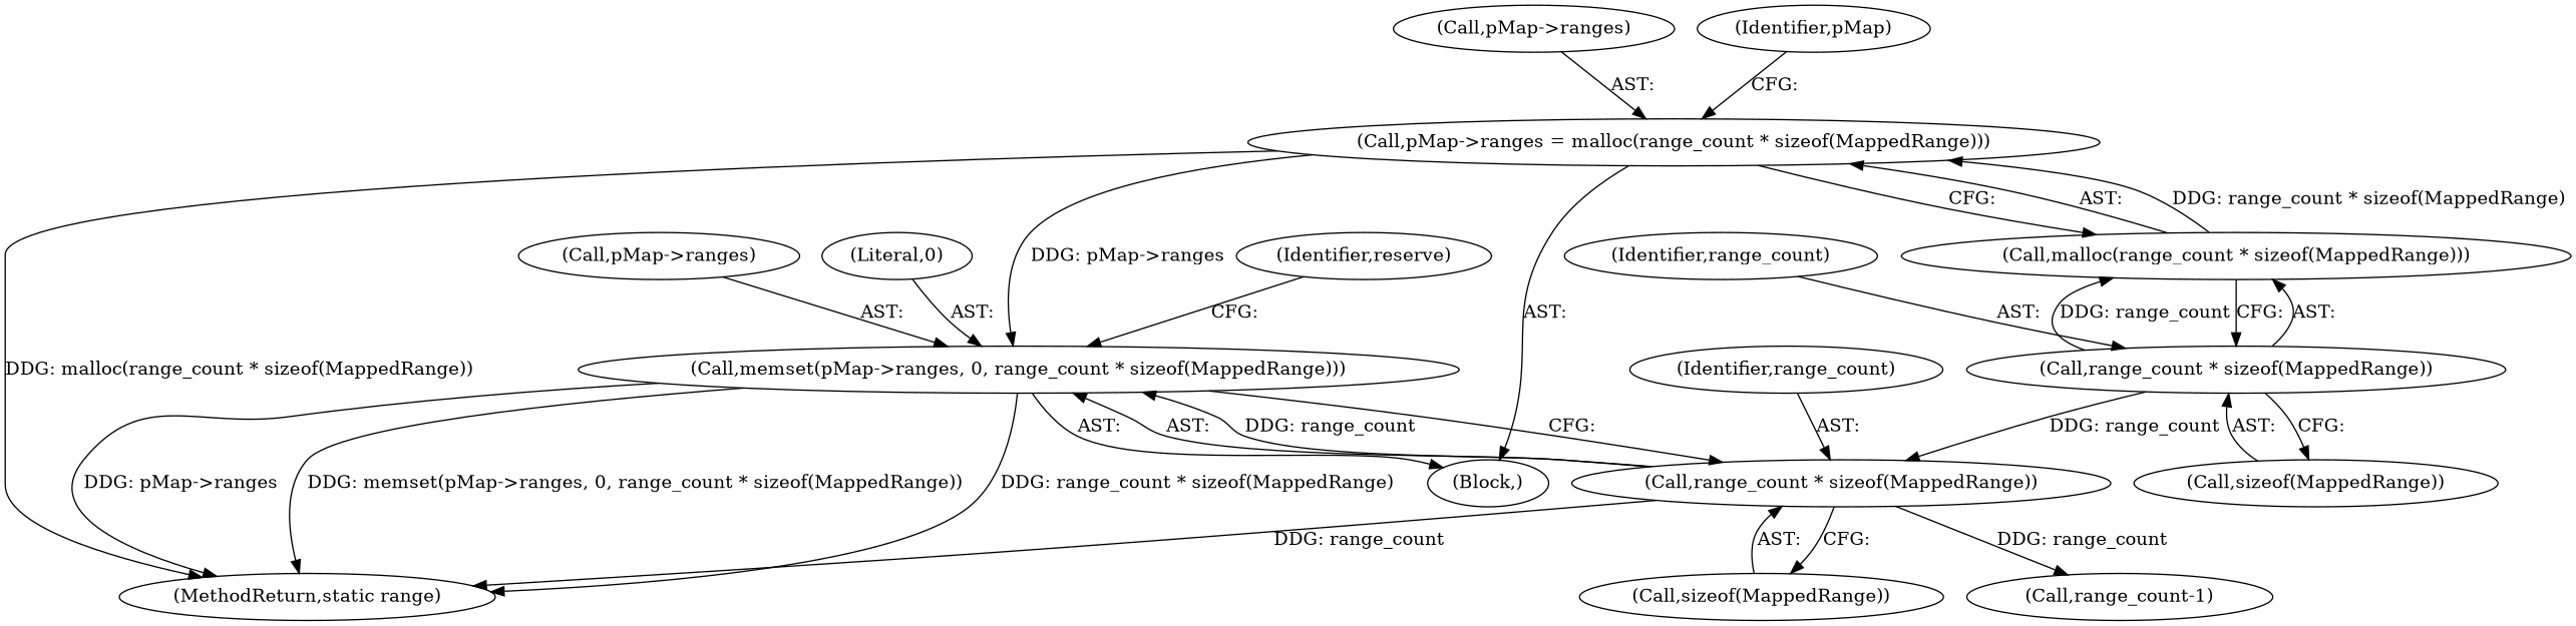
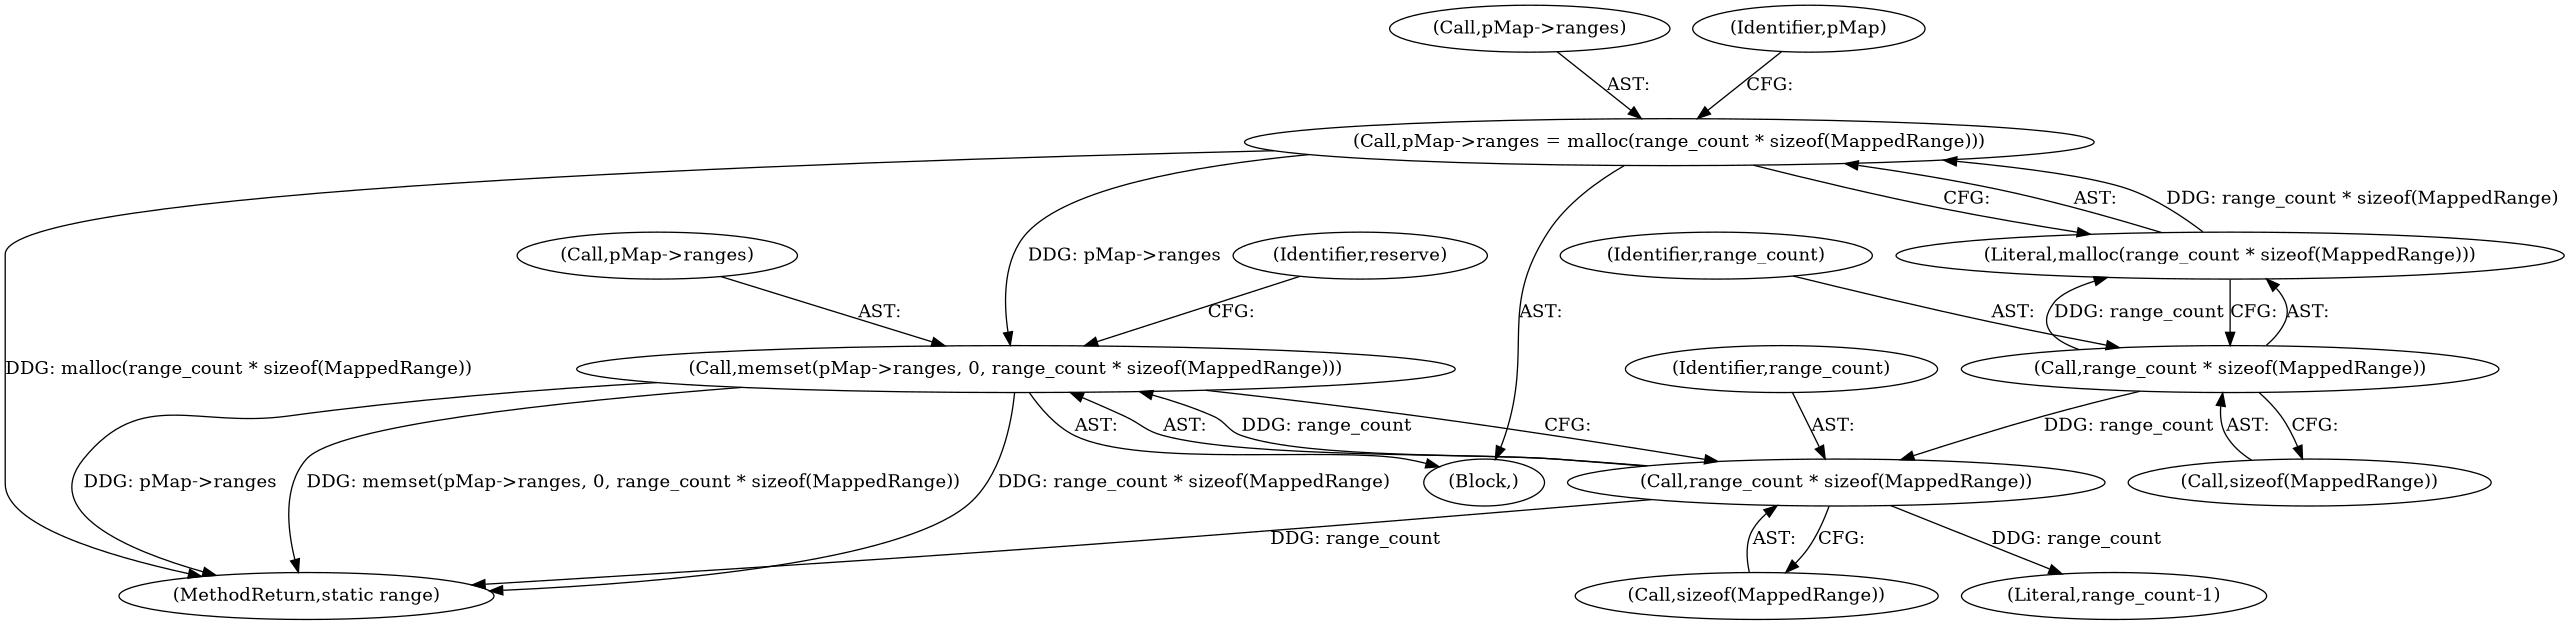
  digraph {
    n1 [label="(Call,memset(pMap->ranges, 0, range_count * sizeof(MappedRange)))"]
    n2 [label="(Call,range_count * sizeof(MappedRange))"]
    n3 [label="(MethodReturn,static range)"]
    n4 [label="(Block,)"]
-   n5 [label="(Call,range_count-1)"]
+   n5 [label="(Literal,range_count-1)"]
    n6 [label="(Call,sizeof(MappedRange))"]
    n7 [label="(Call,pMap->ranges = malloc(range_count * sizeof(MappedRange)))"]
-   n8 [label="(Call,malloc(range_count * sizeof(MappedRange)))"]
+   n8 [label="(Literal,malloc(range_count * sizeof(MappedRange)))"]
    n9 [label="(Call,range_count * sizeof(MappedRange))"]
    n10 [label="(Call,sizeof(MappedRange))"]
    n11 [label="(Identifier,reserve)"]
    n12 [label="(Identifier,range_count)"]
    n13 [label="(Identifier,range_count)"]
    n14 [label="(Call,pMap->ranges)"]
    n15 [label="(Identifier,pMap)"]
    n16 [label="(Call,pMap->ranges)"]
-   n17 [label="(Literal,0)"]
    n1 -> n2 [label="CFG: "]
    n1 -> n3 [label="DDG: range_count * sizeof(MappedRange)"]
    n1 -> n3 [label="DDG: pMap->ranges"]
    n1 -> n3 [label="DDG: memset(pMap->ranges, 0, range_count * sizeof(MappedRange))"]
    n1 -> n4 [label="AST: "]
    n2 -> n1 [label="AST: "]
    n2 -> n1 [label="DDG: range_count"]
    n2 -> n3 [label="DDG: range_count"]
    n2 -> n5 [label="DDG: range_count"]
    n2 -> n6 [label="CFG: "]
    n6 -> n2 [label="AST: "]
    n7 -> n1 [label="DDG: pMap->ranges"]
    n7 -> n3 [label="DDG: malloc(range_count * sizeof(MappedRange))"]
    n7 -> n4 [label="AST: "]
    n7 -> n8 [label="CFG: "]
    n8 -> n7 [label="AST: "]
    n8 -> n7 [label="DDG: range_count * sizeof(MappedRange)"]
    n8 -> n9 [label="CFG: "]
    n9 -> n2 [label="DDG: range_count"]
    n9 -> n8 [label="AST: "]
    n9 -> n8 [label="DDG: range_count"]
    n9 -> n10 [label="CFG: "]
    n10 -> n9 [label="AST: "]
    n11 -> n1 [label="CFG: "]
    n12 -> n9 [label="AST: "]
    n13 -> n2 [label="AST: "]
    n14 -> n7 [label="AST: "]
    n15 -> n7 [label="CFG: "]
    n16 -> n1 [label="AST: "]
-   n17 -> n1 [label="AST: "]
  }
